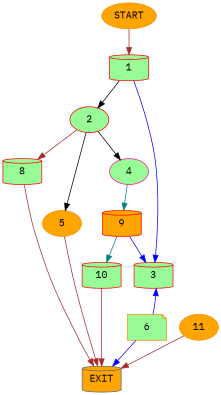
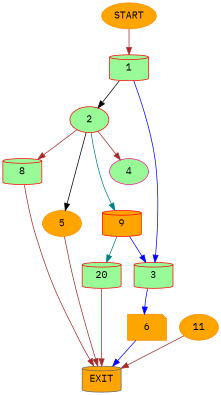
  digraph {
    fontname="IBM Plex Mono"
    node [color=red fillcolor=palegreen fontname="IBM Plex Mono" shape=cylinder style=filled]
    edge [color=brown fontname="IBM Plex Mono"]
    n1 [color=darkorange fillcolor=orange label=START shape=ellipse]
    1
    2 [shape=ellipse]
    3
    n5 [color=gray40 fillcolor=orange label=EXIT]
    4 [color=deeppink shape=ellipse]
    5 [color=darkorange fillcolor=orange shape=ellipse]
    8
-   6 [color=darkorange shape=note]
+   6 [color=darkorange fillcolor=orange shape=note]
    9 [fillcolor=orange]
-   10
+   10 [label=20]
    11 [color=darkorange fillcolor=orange shape=ellipse]
    n1 -> 1
    1 -> 2 [color=black]
    1 -> 3 [color=blue]
-   2 -> 4 [color=black]
+   2 -> 4
    2 -> 5 [color=black]
    2 -> 8
-   6 -> 3 [color=blue]
-   4 -> 9 [color=teal]
+   3 -> 6 [color=blue]
+   2 -> 9 [color=teal]
    5 -> n5
    8 -> n5
    6 -> n5 [color=blue]
    9 -> 3 [color=blue]
    9 -> 10 [color=teal]
    10 -> n5
    11 -> n5
  }
